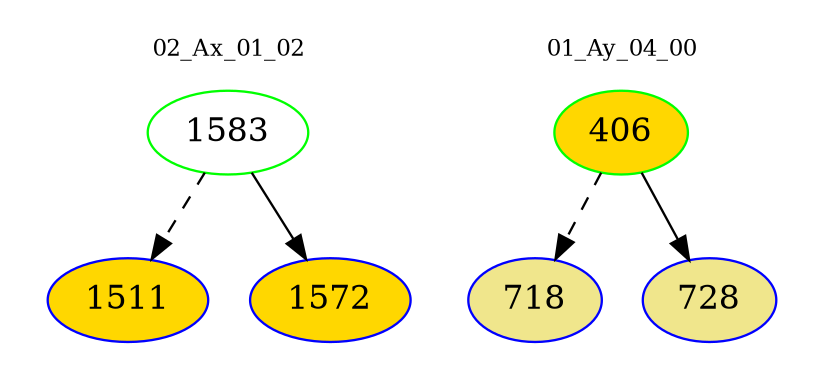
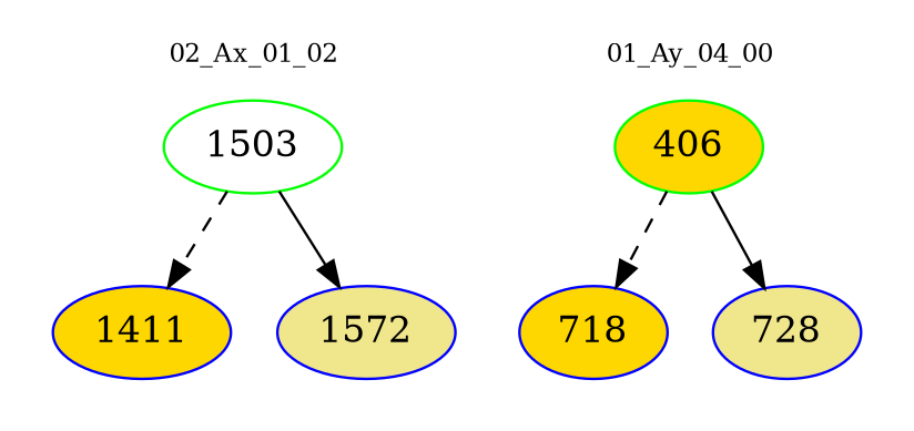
  digraph {
    node [color=blue fillcolor=khaki style=filled]
    edge [color=black style=dashed]
-   n1 [color=green fillcolor=white label=1583]
-   n2 [fillcolor=gold label=1511]
-   n3 [fillcolor=gold label=1572]
+   n1 [color=green fillcolor=white label=1503]
+   n2 [fillcolor=gold label=1411]
+   n3 [label=1572]
    n4 [color=green fillcolor=gold label=406]
-   n5 [label=718]
+   n5 [fillcolor=gold label=718]
    n6 [label=728]
    subgraph cluster_1 {
      color=white
      fontsize=10
      label="02_Ax_01_02"
      n1
      n2
      n3
    }
    subgraph cluster_2 {
      color=white
      fontsize=10
      label="01_Ay_04_00"
      n4
      n5
      n6
    }
    n1 -> n2
    n1 -> n3 [style=solid]
    n4 -> n5
    n4 -> n6 [style=solid]
  }
